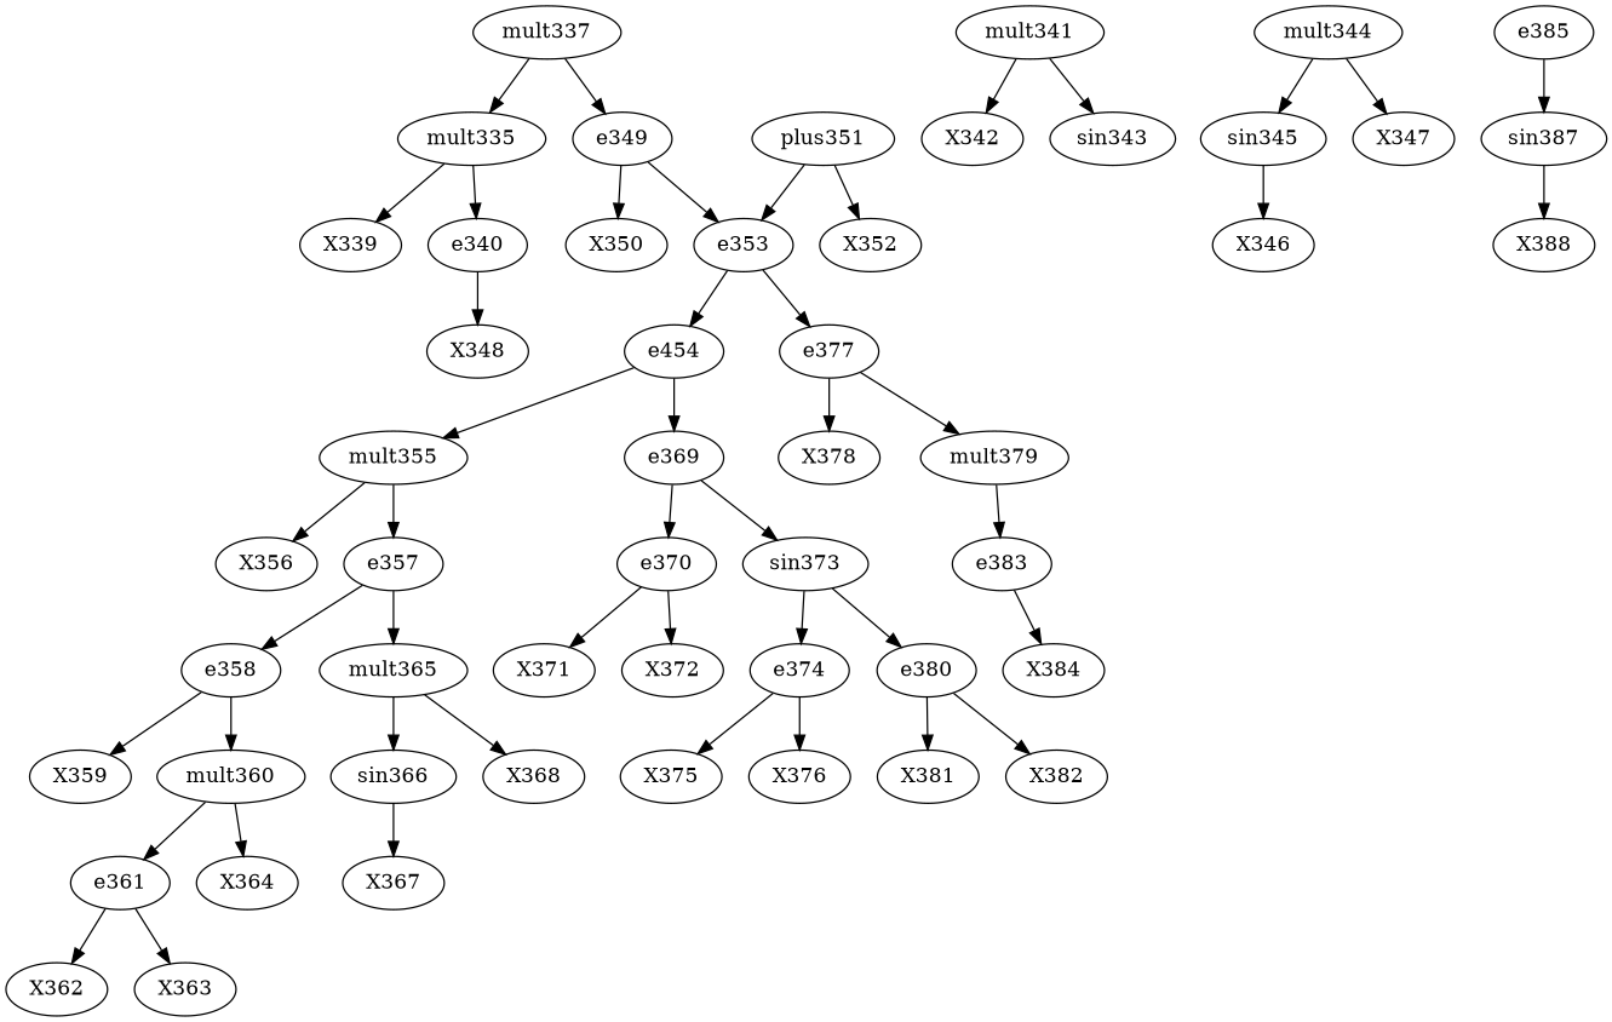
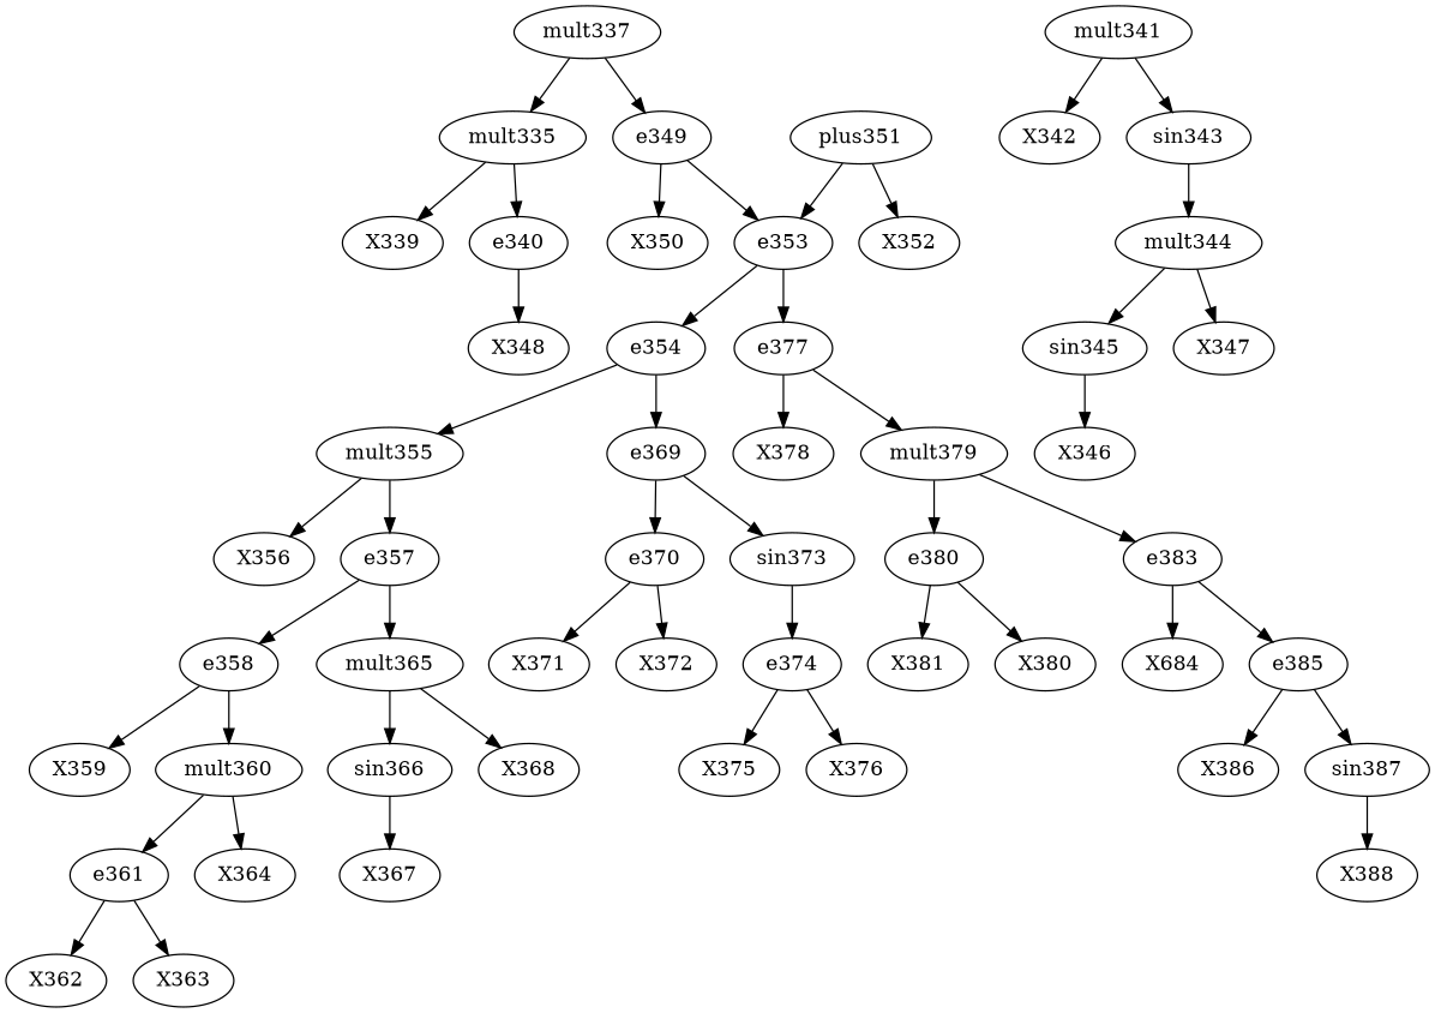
  digraph {
    n1 [label=mult335]
    X339
    e340
    X348
    mult341
    X342
    sin343
    mult344
    sin345
    X346
    X347
    mult337
    e349
    X350
    e353
    plus351
    X352
-   e354 [label=e454]
+   e354
    e377
    mult355
    X356
    e357
    e358
    mult365
    X359
    mult360
    e361
    X364
    X362
    X363
    sin366
    X368
    X367
    e369
    e370
    sin373
    X371
    X372
    e374
    X375
    X376
    X378
    mult379
    e380
    e383
    X381
-   X382
-   X384
+   X382 [label=X380]
+   X384 [label=X684]
    e385
+   X386
    sin387
    X388
    n1 -> X339
    n1 -> e340
    e340 -> X348
    mult341 -> X342
    mult341 -> sin343
+   sin343 -> mult344
    mult344 -> sin345
    mult344 -> X347
    sin345 -> X346
    mult337 -> n1
    mult337 -> e349
    e349 -> X350
    e349 -> e353
    e353 -> e354
    e353 -> e377
    plus351 -> e353
    plus351 -> X352
    e354 -> mult355
    e354 -> e369
    e377 -> X378
    e377 -> mult379
    mult355 -> X356
    mult355 -> e357
    e357 -> e358
    e357 -> mult365
    e358 -> X359
    e358 -> mult360
    mult365 -> sin366
    mult365 -> X368
    mult360 -> e361
    mult360 -> X364
    e361 -> X362
    e361 -> X363
    sin366 -> X367
    e369 -> e370
    e369 -> sin373
    e370 -> X371
    e370 -> X372
    sin373 -> e374
    e374 -> X375
    e374 -> X376
-   sin373 -> e380
+   mult379 -> e380
    mult379 -> e383
    e380 -> X381
    e380 -> X382
    e383 -> X384
+   e383 -> e385
+   e385 -> X386
    e385 -> sin387
    sin387 -> X388
  }
